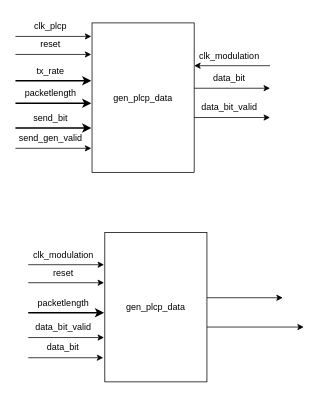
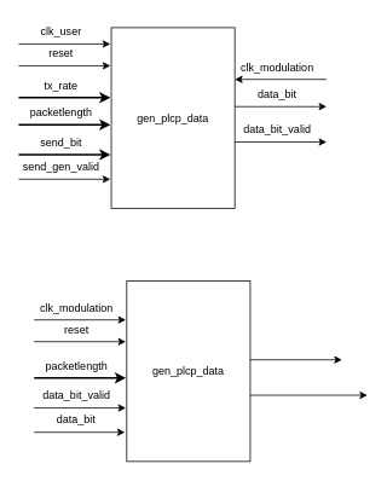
  <mxCell id="0" />
  <mxCell id="1" parent="0" />
  <mxCell id="2" value="&lt;font color=&quot;#000000&quot;&gt;gen_plcp_data&lt;/font&gt;" style="rounded=0;whiteSpace=wrap;html=1;fillColor=none;strokeColor=#000000;" parent="1" vertex="1"><mxGeometry x="122" y="30" width="136" height="199" as="geometry" /></mxCell>
  <mxCell id="3" value="" style="group" parent="1" vertex="1" connectable="0"><mxGeometry x="20" y="20" width="101" height="30" as="geometry" /></mxCell>
  <mxCell id="4" value="" style="endArrow=classic;html=1;fontColor=#000000;strokeColor=#000000;" parent="3" edge="1"><mxGeometry width="50" height="50" relative="1" as="geometry"><mxPoint y="28" as="sourcePoint" /><mxPoint x="101" y="28" as="targetPoint" /></mxGeometry></mxCell>
- <mxCell id="5" value="clk_plcp" style="text;html=1;strokeColor=none;fillColor=none;align=center;verticalAlign=middle;whiteSpace=wrap;rounded=0;fontColor=#000000;" parent="3" vertex="1"><mxGeometry x="17" width="60" height="30" as="geometry" /></mxCell>
+ <mxCell id="5" value="clk_user" style="text;html=1;strokeColor=none;fillColor=none;align=center;verticalAlign=middle;whiteSpace=wrap;rounded=0;fontColor=#000000;" parent="3" vertex="1"><mxGeometry x="17" width="60" height="30" as="geometry" /></mxCell>
  <mxCell id="6" value="" style="group" parent="1" vertex="1" connectable="0"><mxGeometry x="20" y="44" width="101" height="30" as="geometry" /></mxCell>
  <mxCell id="7" value="" style="endArrow=classic;html=1;fontColor=#000000;strokeColor=#000000;" parent="6" edge="1"><mxGeometry width="50" height="50" relative="1" as="geometry"><mxPoint y="28" as="sourcePoint" /><mxPoint x="101" y="28" as="targetPoint" /></mxGeometry></mxCell>
  <mxCell id="8" value="reset" style="text;html=1;strokeColor=none;fillColor=none;align=center;verticalAlign=middle;whiteSpace=wrap;rounded=0;fontColor=#000000;" parent="6" vertex="1"><mxGeometry x="17" width="60" height="30" as="geometry" /></mxCell>
  <mxCell id="9" value="" style="group" parent="1" vertex="1" connectable="0"><mxGeometry x="20" y="79" width="101" height="30" as="geometry" /></mxCell>
  <mxCell id="10" value="" style="endArrow=classic;html=1;fontColor=#000000;strokeColor=#000000;strokeWidth=2;" parent="9" edge="1"><mxGeometry width="50" height="50" relative="1" as="geometry"><mxPoint y="28" as="sourcePoint" /><mxPoint x="101" y="28" as="targetPoint" /></mxGeometry></mxCell>
  <mxCell id="11" value="tx_rate" style="text;html=1;strokeColor=none;fillColor=none;align=center;verticalAlign=middle;whiteSpace=wrap;rounded=0;fontColor=#000000;" parent="9" vertex="1"><mxGeometry x="17" width="60" height="30" as="geometry" /></mxCell>
  <mxCell id="12" value="" style="group" parent="1" vertex="1" connectable="0"><mxGeometry x="20" y="109" width="101" height="30" as="geometry" /></mxCell>
  <mxCell id="13" value="" style="endArrow=classic;html=1;fontColor=#000000;strokeColor=#000000;strokeWidth=2;" parent="12" edge="1"><mxGeometry width="50" height="50" relative="1" as="geometry"><mxPoint y="28" as="sourcePoint" /><mxPoint x="101" y="28" as="targetPoint" /></mxGeometry></mxCell>
  <mxCell id="14" value="packetlength" style="text;html=1;strokeColor=none;fillColor=none;align=center;verticalAlign=middle;whiteSpace=wrap;rounded=0;fontColor=#000000;" parent="12" vertex="1"><mxGeometry x="17" width="60" height="30" as="geometry" /></mxCell>
  <mxCell id="15" value="" style="group" parent="1" vertex="1" connectable="0"><mxGeometry x="20" y="142" width="101" height="30" as="geometry" /></mxCell>
  <mxCell id="16" value="" style="endArrow=classic;html=1;fontColor=#000000;strokeColor=#000000;strokeWidth=2;" parent="15" edge="1"><mxGeometry width="50" height="50" relative="1" as="geometry"><mxPoint y="28" as="sourcePoint" /><mxPoint x="101" y="28" as="targetPoint" /></mxGeometry></mxCell>
  <mxCell id="17" value="send_bit" style="text;html=1;strokeColor=none;fillColor=none;align=center;verticalAlign=middle;whiteSpace=wrap;rounded=0;fontColor=#000000;" parent="15" vertex="1"><mxGeometry x="17" width="60" height="30" as="geometry" /></mxCell>
  <mxCell id="18" value="" style="group" parent="1" vertex="1" connectable="0"><mxGeometry x="20" y="169" width="101" height="30" as="geometry" /></mxCell>
  <mxCell id="19" value="" style="endArrow=classic;html=1;fontColor=#000000;strokeColor=#000000;" parent="18" edge="1"><mxGeometry width="50" height="50" relative="1" as="geometry"><mxPoint y="28" as="sourcePoint" /><mxPoint x="101" y="28" as="targetPoint" /></mxGeometry></mxCell>
  <mxCell id="20" value="send_gen_valid" style="text;html=1;strokeColor=none;fillColor=none;align=center;verticalAlign=middle;whiteSpace=wrap;rounded=0;fontColor=#000000;" parent="18" vertex="1"><mxGeometry x="17" width="60" height="30" as="geometry" /></mxCell>
  <mxCell id="21" value="" style="group" parent="1" vertex="1" connectable="0"><mxGeometry x="258" y="89" width="101" height="30" as="geometry" /></mxCell>
  <mxCell id="22" value="" style="endArrow=classic;html=1;fontColor=#000000;strokeColor=#000000;" parent="21" edge="1"><mxGeometry width="50" height="50" relative="1" as="geometry"><mxPoint y="28" as="sourcePoint" /><mxPoint x="101" y="28" as="targetPoint" /></mxGeometry></mxCell>
  <mxCell id="23" value="data_bit" style="text;html=1;strokeColor=none;fillColor=none;align=center;verticalAlign=middle;whiteSpace=wrap;rounded=0;fontColor=#000000;" parent="21" vertex="1"><mxGeometry x="17" width="60" height="30" as="geometry" /></mxCell>
  <mxCell id="24" value="" style="group" parent="21" vertex="1" connectable="0"><mxGeometry y="-30" width="101" height="30" as="geometry" /></mxCell>
  <mxCell id="25" value="" style="endArrow=classic;html=1;fontColor=#000000;strokeColor=#000000;" parent="24" edge="1"><mxGeometry width="50" height="50" relative="1" as="geometry"><mxPoint x="101" y="28" as="sourcePoint" /><mxPoint y="28" as="targetPoint" /></mxGeometry></mxCell>
  <mxCell id="26" value="clk_modulation" style="text;html=1;strokeColor=none;fillColor=none;align=center;verticalAlign=middle;whiteSpace=wrap;rounded=0;fontColor=#000000;" parent="24" vertex="1"><mxGeometry x="17" width="60" height="30" as="geometry" /></mxCell>
  <mxCell id="27" value="" style="group" parent="1" vertex="1" connectable="0"><mxGeometry x="258" y="128" width="101" height="30" as="geometry" /></mxCell>
  <mxCell id="28" value="" style="endArrow=classic;html=1;fontColor=#000000;strokeColor=#000000;" parent="27" edge="1"><mxGeometry width="50" height="50" relative="1" as="geometry"><mxPoint y="28" as="sourcePoint" /><mxPoint x="101" y="28" as="targetPoint" /></mxGeometry></mxCell>
  <mxCell id="29" value="data_bit_valid" style="text;html=1;strokeColor=none;fillColor=none;align=center;verticalAlign=middle;whiteSpace=wrap;rounded=0;fontColor=#000000;" parent="27" vertex="1"><mxGeometry x="17" width="60" height="30" as="geometry" /></mxCell>
  <mxCell id="30" value="&lt;font color=&quot;#000000&quot;&gt;gen_plcp_data&lt;/font&gt;" style="rounded=0;whiteSpace=wrap;html=1;fillColor=none;strokeColor=#000000;" vertex="1" parent="1"><mxGeometry x="139" y="309" width="136" height="199" as="geometry" /></mxCell>
  <mxCell id="31" value="" style="group" vertex="1" connectable="0" parent="1"><mxGeometry x="37" y="324" width="101" height="30" as="geometry" /></mxCell>
  <mxCell id="32" value="" style="endArrow=classic;html=1;fontColor=#000000;strokeColor=#000000;" edge="1" parent="31"><mxGeometry width="50" height="50" relative="1" as="geometry"><mxPoint y="28" as="sourcePoint" /><mxPoint x="101" y="28" as="targetPoint" /></mxGeometry></mxCell>
  <mxCell id="33" value="clk_modulation" style="text;html=1;strokeColor=none;fillColor=none;align=center;verticalAlign=middle;whiteSpace=wrap;rounded=0;fontColor=#000000;" vertex="1" parent="31"><mxGeometry x="17" width="60" height="30" as="geometry" /></mxCell>
  <mxCell id="34" value="" style="group" vertex="1" connectable="0" parent="1"><mxGeometry x="37" y="348" width="101" height="30" as="geometry" /></mxCell>
  <mxCell id="35" value="" style="endArrow=classic;html=1;fontColor=#000000;strokeColor=#000000;" edge="1" parent="34"><mxGeometry width="50" height="50" relative="1" as="geometry"><mxPoint y="28" as="sourcePoint" /><mxPoint x="101" y="28" as="targetPoint" /></mxGeometry></mxCell>
  <mxCell id="36" value="reset" style="text;html=1;strokeColor=none;fillColor=none;align=center;verticalAlign=middle;whiteSpace=wrap;rounded=0;fontColor=#000000;" vertex="1" parent="34"><mxGeometry x="17" width="60" height="30" as="geometry" /></mxCell>
  <mxCell id="37" value="" style="group" vertex="1" connectable="0" parent="1"><mxGeometry x="37" y="388" width="101" height="30" as="geometry" /></mxCell>
  <mxCell id="38" value="" style="endArrow=classic;html=1;fontColor=#000000;strokeColor=#000000;strokeWidth=2;" edge="1" parent="37"><mxGeometry width="50" height="50" relative="1" as="geometry"><mxPoint y="28" as="sourcePoint" /><mxPoint x="101" y="28" as="targetPoint" /></mxGeometry></mxCell>
  <mxCell id="39" value="packetlength" style="text;html=1;strokeColor=none;fillColor=none;align=center;verticalAlign=middle;whiteSpace=wrap;rounded=0;fontColor=#000000;" vertex="1" parent="37"><mxGeometry x="17" width="60" height="30" as="geometry" /></mxCell>
  <mxCell id="40" value="" style="group" vertex="1" connectable="0" parent="1"><mxGeometry x="37" y="421" width="101" height="30" as="geometry" /></mxCell>
  <mxCell id="41" value="" style="endArrow=classic;html=1;fontColor=#000000;strokeColor=#000000;strokeWidth=1;" edge="1" parent="40"><mxGeometry width="50" height="50" relative="1" as="geometry"><mxPoint y="28" as="sourcePoint" /><mxPoint x="101" y="28" as="targetPoint" /></mxGeometry></mxCell>
  <mxCell id="42" value="data_bit_valid" style="text;html=1;strokeColor=none;fillColor=none;align=center;verticalAlign=middle;whiteSpace=wrap;rounded=0;fontColor=#000000;" vertex="1" parent="40"><mxGeometry x="17" width="60" height="30" as="geometry" /></mxCell>
  <mxCell id="43" value="" style="group" vertex="1" connectable="0" parent="1"><mxGeometry x="37" y="446" width="100" height="32" as="geometry" /></mxCell>
  <mxCell id="44" value="" style="endArrow=classic;html=1;fontColor=#000000;strokeColor=#000000;" edge="1" parent="43"><mxGeometry width="50" height="50" relative="1" as="geometry"><mxPoint y="29.867" as="sourcePoint" /><mxPoint x="100" y="29.867" as="targetPoint" /></mxGeometry></mxCell>
  <mxCell id="45" value="data_bit" style="text;html=1;strokeColor=none;fillColor=none;align=center;verticalAlign=middle;whiteSpace=wrap;rounded=0;fontColor=#000000;" vertex="1" parent="43"><mxGeometry x="16.832" width="59.406" height="32" as="geometry" /></mxCell>
  <mxCell id="46" value="" style="group" vertex="1" connectable="0" parent="1"><mxGeometry x="275" y="368" width="101" height="30" as="geometry" /></mxCell>
  <mxCell id="47" value="" style="endArrow=classic;html=1;fontColor=#000000;strokeColor=#000000;" edge="1" parent="46"><mxGeometry width="50" height="50" relative="1" as="geometry"><mxPoint y="28" as="sourcePoint" /><mxPoint x="101" y="28" as="targetPoint" /></mxGeometry></mxCell>
  <mxCell id="48" value="" style="group" vertex="1" connectable="0" parent="1"><mxGeometry x="275" y="407" width="129" height="30" as="geometry" /></mxCell>
  <mxCell id="49" value="" style="endArrow=classic;html=1;fontColor=#000000;strokeColor=#000000;" edge="1" parent="48"><mxGeometry width="50" height="50" relative="1" as="geometry"><mxPoint y="28" as="sourcePoint" /><mxPoint x="129" y="28" as="targetPoint" /></mxGeometry></mxCell>
